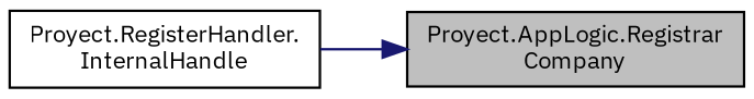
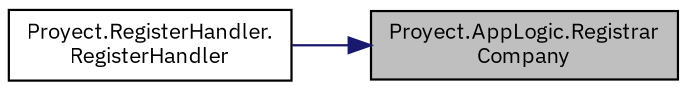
  digraph {
    rankdir=RL
    fontname="IBM Plex Sans"
    node [color=black fontname="IBM Plex Sans" fontsize=10 shape=record style=filled]
    n1 [fillcolor=grey75 fontcolor=black height=0.2 label="Proyect.AppLogic.Registrar\lCompany" width=0.4]
-   n2 [fillcolor=white height=0.2 label="Proyect.RegisterHandler.\lInternalHandle" width=0.4]
+   n2 [fillcolor=white height=0.2 label="Proyect.RegisterHandler.\lRegisterHandler" width=0.4]
    n1 -> n2 [color=midnightblue dir=back fontname="IBM Plex Sans" fontsize=10 labelfontname=Helvetica labelfontsize=10 style=solid]
  }
